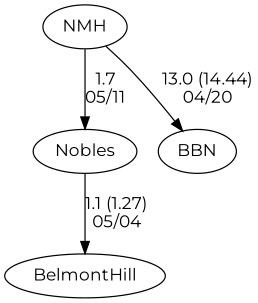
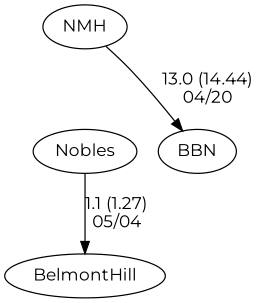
  digraph {
    fontname=Montserrat
    node [fontname=Montserrat]
    edge [fontname=Montserrat random=random weight=99]
    Nobles
    BelmontHill
    NMH
    BBN
    Nobles -> BelmontHill [label="1.1 (1.27)\n05/04"]
-   NMH -> Nobles [label="1.7\n05/11"]
    NMH -> BBN [label="13.0 (14.44)\n04/20" weight=87]
  }
